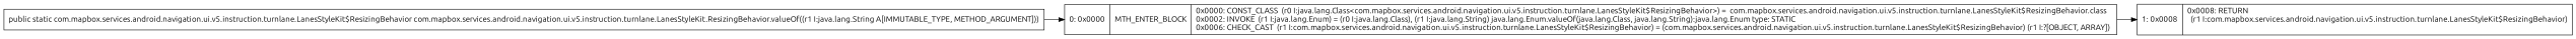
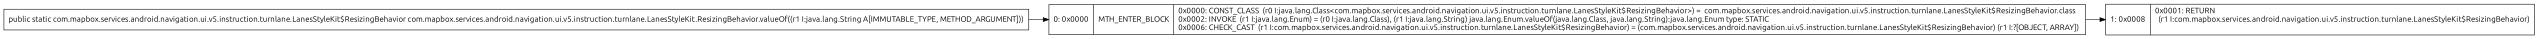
  digraph {
    rankdir=LR
    fontname=Ubuntu
    node [shape=record fontname=Ubuntu]
    edge [fontname=Ubuntu]
    n1 [label="{0\:\ 0x0000|MTH_ENTER_BLOCK\l|0x0000: CONST_CLASS  (r0 I:java.lang.Class\<com.mapbox.services.android.navigation.ui.v5.instruction.turnlane.LanesStyleKit$ResizingBehavior\>) =  com.mapbox.services.android.navigation.ui.v5.instruction.turnlane.LanesStyleKit$ResizingBehavior.class \l0x0002: INVOKE  (r1 I:java.lang.Enum) = (r0 I:java.lang.Class), (r1 I:java.lang.String) java.lang.Enum.valueOf(java.lang.Class, java.lang.String):java.lang.Enum type: STATIC \l0x0006: CHECK_CAST  (r1 I:com.mapbox.services.android.navigation.ui.v5.instruction.turnlane.LanesStyleKit$ResizingBehavior) = (com.mapbox.services.android.navigation.ui.v5.instruction.turnlane.LanesStyleKit$ResizingBehavior) (r1 I:?[OBJECT, ARRAY]) \l}"]
-   n2 [label="{1\:\ 0x0008|0x0008: RETURN  \l  (r1 I:com.mapbox.services.android.navigation.ui.v5.instruction.turnlane.LanesStyleKit$ResizingBehavior)\l \l}"]
+   n2 [label="{1\:\ 0x0008|0x0001: RETURN  \l  (r1 I:com.mapbox.services.android.navigation.ui.v5.instruction.turnlane.LanesStyleKit$ResizingBehavior)\l \l}"]
    n3 [label="{public static com.mapbox.services.android.navigation.ui.v5.instruction.turnlane.LanesStyleKit$ResizingBehavior com.mapbox.services.android.navigation.ui.v5.instruction.turnlane.LanesStyleKit.ResizingBehavior.valueOf((r1 I:java.lang.String A[IMMUTABLE_TYPE, METHOD_ARGUMENT])) }"]
    n1 -> n2
    n3 -> n1
  }
